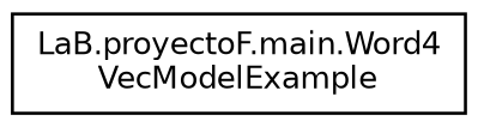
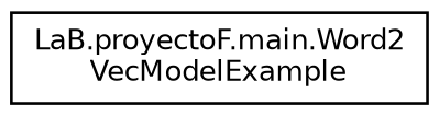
  digraph {
    rankdir=LR
-   n1 [color=black fillcolor=white fontname=Helvetica fontsize=10 height=0.2 label="LaB.proyectoF.main.Word4\lVecModelExample" shape=record style=filled width=0.4]
+   n1 [color=black fillcolor=white fontname=Helvetica fontsize=10 height=0.2 label="LaB.proyectoF.main.Word2\lVecModelExample" shape=record style=filled width=0.4]
  }
